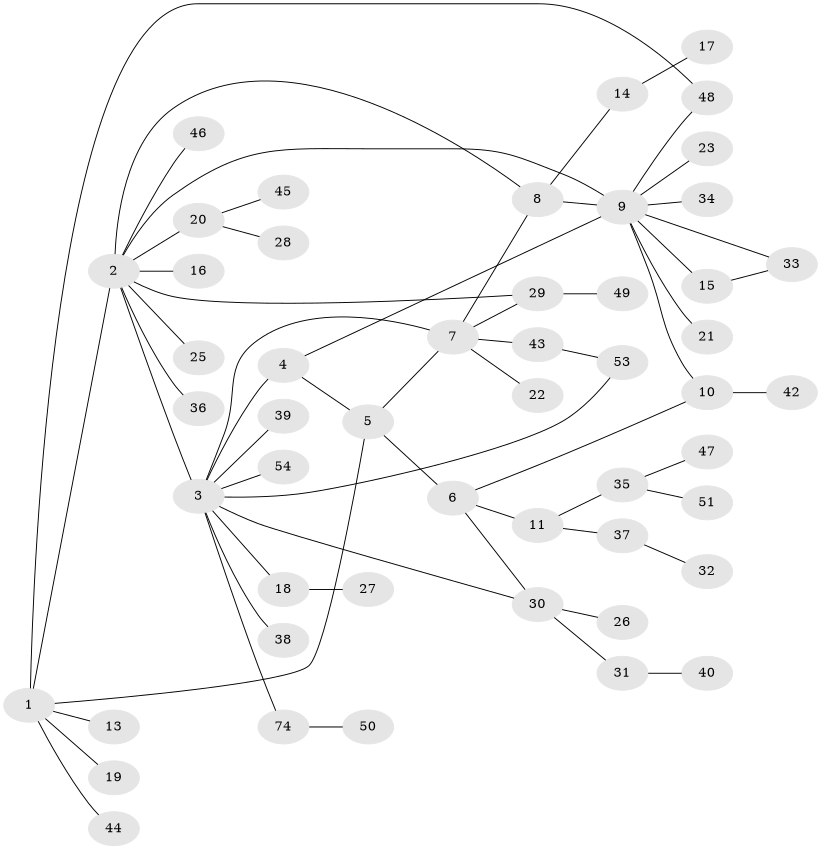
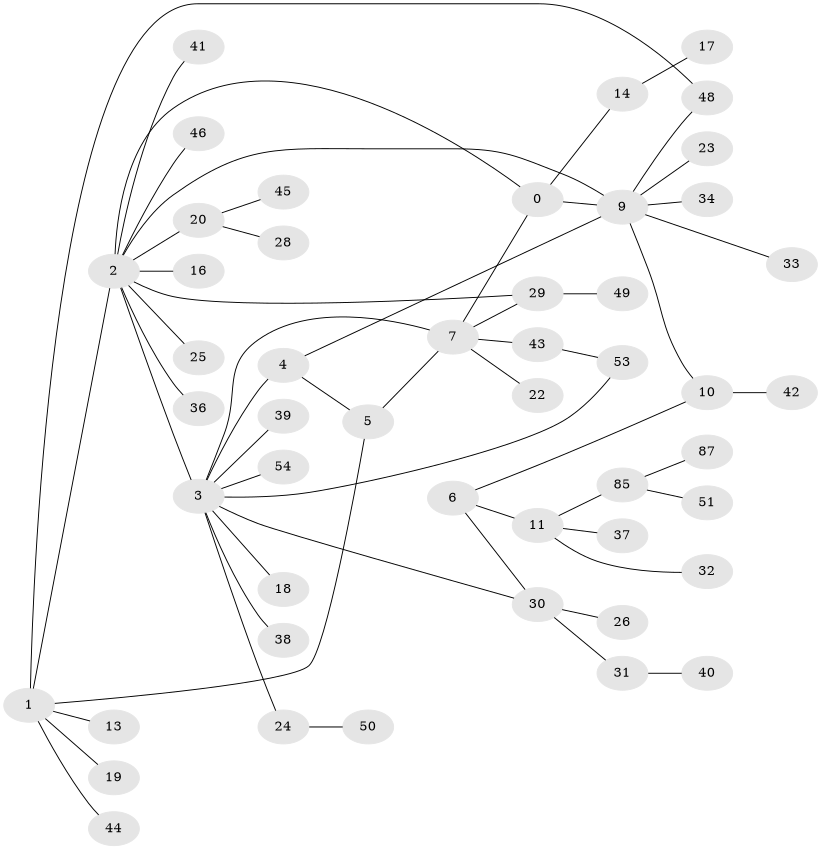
  graph {
    rankdir=LR
    node [color=gray90 style=filled]
    1
    2
    5
    13
    19
    44
    48
    3
-   8
+   8 [label=0]
    9
    16
    20
    25
    29
    36
+   41
    46
    7
    6
    4
    18
-   24 [label=74]
+   24
    30
    38
    39
    53
    54
    14
    10
-   15
-   21
    23
    33
    34
    28
    45
    49
    22
    43
-   27
    50
    26
    31
    11
    42
    32
-   35
+   35 [label=85]
    37
    17
-   47
+   47 [label=87]
    51
    40
    1 -- 2
    1 -- 5
    1 -- 13
    1 -- 19
    1 -- 44
    1 -- 48
    2 -- 3
    2 -- 8
    2 -- 9
    2 -- 16
    2 -- 20
    2 -- 25
    2 -- 29
    2 -- 36
+   2 -- 41
    2 -- 46
    5 -- 7
-   5 -- 6
    3 -- 7
    3 -- 4
    3 -- 18
    3 -- 24
    3 -- 30
    3 -- 38
    3 -- 39
    3 -- 53
    3 -- 54
    8 -- 9
    8 -- 14
    9 -- 48
    9 -- 10
-   9 -- 15
-   9 -- 21
    9 -- 23
    9 -- 33
    9 -- 34
    20 -- 28
    20 -- 45
    29 -- 49
    7 -- 8
    7 -- 29
    7 -- 22
    7 -- 43
    6 -- 30
    6 -- 10
    6 -- 11
    4 -- 5
    4 -- 9
-   18 -- 27
    24 -- 50
    30 -- 26
    30 -- 31
    14 -- 17
    10 -- 42
-   15 -- 33
    43 -- 53
    31 -- 40
-   37 -- 32
+   11 -- 32
    11 -- 35
    11 -- 37
    35 -- 47
    35 -- 51
  }
